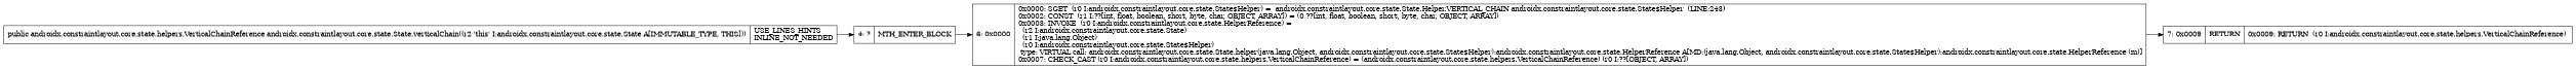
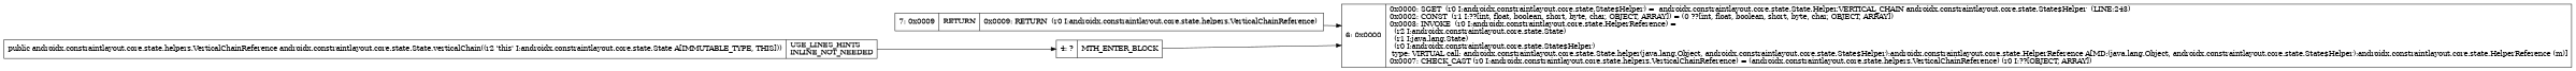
  digraph {
    rankdir=LR
    node [shape=record]
    n1 [label="{4\:\ ?|MTH_ENTER_BLOCK\l}"]
-   n2 [label="{6\:\ 0x0000|0x0000: SGET  (r0 I:androidx.constraintlayout.core.state.State$Helper) =  androidx.constraintlayout.core.state.State.Helper.VERTICAL_CHAIN androidx.constraintlayout.core.state.State$Helper  (LINE:243)\l0x0002: CONST  (r1 I:??[int, float, boolean, short, byte, char, OBJECT, ARRAY]) = (0 ??[int, float, boolean, short, byte, char, OBJECT, ARRAY]) \l0x0003: INVOKE  (r0 I:androidx.constraintlayout.core.state.HelperReference) = \l  (r2 I:androidx.constraintlayout.core.state.State)\l  (r1 I:java.lang.Object)\l  (r0 I:androidx.constraintlayout.core.state.State$Helper)\l type: VIRTUAL call: androidx.constraintlayout.core.state.State.helper(java.lang.Object, androidx.constraintlayout.core.state.State$Helper):androidx.constraintlayout.core.state.HelperReference A[MD:(java.lang.Object, androidx.constraintlayout.core.state.State$Helper):androidx.constraintlayout.core.state.HelperReference (m)]\l0x0007: CHECK_CAST (r0 I:androidx.constraintlayout.core.state.helpers.VerticalChainReference) = (androidx.constraintlayout.core.state.helpers.VerticalChainReference) (r0 I:??[OBJECT, ARRAY]) \l}"]
+   n2 [label="{6\:\ 0x0000|0x0000: SGET  (r0 I:androidx.constraintlayout.core.state.State$Helper) =  androidx.constraintlayout.core.state.State.Helper.VERTICAL_CHAIN androidx.constraintlayout.core.state.State$Helper  (LINE:243)\l0x0002: CONST  (r1 I:??[int, float, boolean, short, byte, char, OBJECT, ARRAY]) = (0 ??[int, float, boolean, short, byte, char, OBJECT, ARRAY]) \l0x0003: INVOKE  (r0 I:androidx.constraintlayout.core.state.HelperReference) = \l  (r2 I:androidx.constraintlayout.core.state.State)\l  (r1 I:java.lang.State)\l  (r0 I:androidx.constraintlayout.core.state.State$Helper)\l type: VIRTUAL call: androidx.constraintlayout.core.state.State.helper(java.lang.Object, androidx.constraintlayout.core.state.State$Helper):androidx.constraintlayout.core.state.HelperReference A[MD:(java.lang.Object, androidx.constraintlayout.core.state.State$Helper):androidx.constraintlayout.core.state.HelperReference (m)]\l0x0007: CHECK_CAST (r0 I:androidx.constraintlayout.core.state.helpers.VerticalChainReference) = (androidx.constraintlayout.core.state.helpers.VerticalChainReference) (r0 I:??[OBJECT, ARRAY]) \l}"]
    n3 [label="{7\:\ 0x0009|RETURN\l|0x0009: RETURN  (r0 I:androidx.constraintlayout.core.state.helpers.VerticalChainReference) \l}"]
    n4 [label="{public androidx.constraintlayout.core.state.helpers.VerticalChainReference androidx.constraintlayout.core.state.State.verticalChain((r2 'this' I:androidx.constraintlayout.core.state.State A[IMMUTABLE_TYPE, THIS]))  | USE_LINES_HINTS\lINLINE_NOT_NEEDED\l}"]
    n1 -> n2
-   n2 -> n3
+   n3 -> n2
    n4 -> n1
  }
